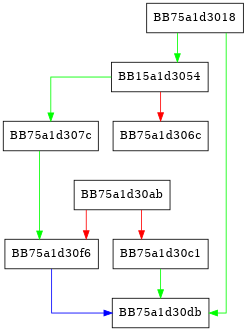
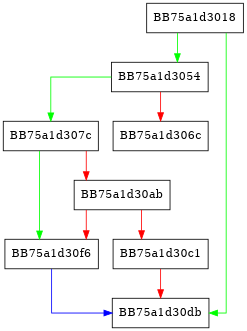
  digraph {
    splines=ortho
    node [shape=box]
    edge [color=red]
    BB75a1d3018
-   BB75a1d3054 [label=BB15a1d3054]
+   BB75a1d3054
    BB75a1d30db
    BB75a1d30f6
    BB75a1d307c
    BB75a1d306c
    BB75a1d30ab
    BB75a1d30c1
    BB75a1d3018 -> BB75a1d3054 [color=green]
    BB75a1d3018 -> BB75a1d30db [color=green]
    BB75a1d3054 -> BB75a1d307c [color=green]
    BB75a1d3054 -> BB75a1d306c
    BB75a1d30f6 -> BB75a1d30db [color=blue]
    BB75a1d307c -> BB75a1d30f6 [color=green]
+   BB75a1d307c -> BB75a1d30ab
    BB75a1d30ab -> BB75a1d30f6
    BB75a1d30ab -> BB75a1d30c1
-   BB75a1d30c1 -> BB75a1d30db [color=green]
+   BB75a1d30c1 -> BB75a1d30db
  }
